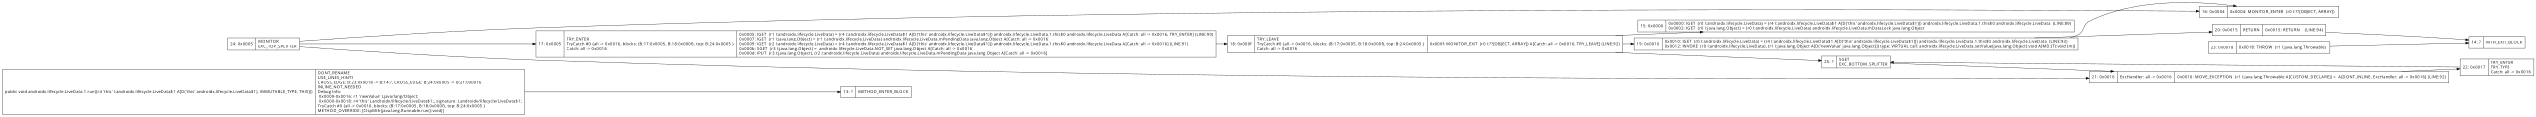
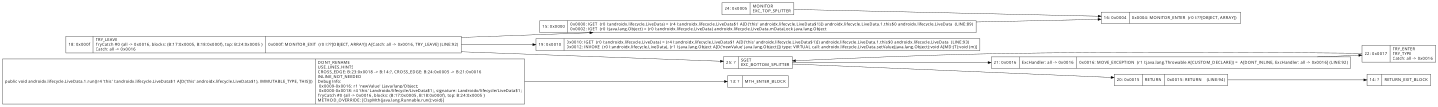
  digraph {
    fontname="Open Sans"
    rankdir=LR
    node [fontname="Open Sans" shape=record]
    edge [fontname="Open Sans"]
-   n1 [label="{13\:\ ?|METHOD_ENTER_BLOCK\l}"]
+   n1 [label="{13\:\ ?|MTH_ENTER_BLOCK\l}"]
    n2 [label="{15\:\ 0x0000|0x0000: IGET  (r0 I:androidx.lifecycle.LiveData) = (r4 I:androidx.lifecycle.LiveData$1 A[D('this' androidx.lifecycle.LiveData$1)]) androidx.lifecycle.LiveData.1.this$0 androidx.lifecycle.LiveData  (LINE:89)\l0x0002: IGET  (r0 I:java.lang.Object) = (r0 I:androidx.lifecycle.LiveData) androidx.lifecycle.LiveData.mDataLock java.lang.Object \l}"]
    n3 [label="{16\:\ 0x0004|0x0004: MONITOR_ENTER  (r0 I:??[OBJECT, ARRAY]) \l}"]
    n4 [label="{24\:\ 0x0005|MONITOR\lEXC_TOP_SPLITTER\l}"]
-   n5 [label="{17\:\ 0x0005|TRY_ENTER\lTryCatch #0 \{all \-\> 0x0016, blocks: (B:17:0x0005, B:18:0x000f), top: B:24:0x0005 \}\lCatch: all \-\> 0x0016\l|0x0005: IGET  (r1 I:androidx.lifecycle.LiveData) = (r4 I:androidx.lifecycle.LiveData$1 A[D('this' androidx.lifecycle.LiveData$1)]) androidx.lifecycle.LiveData.1.this$0 androidx.lifecycle.LiveData A[Catch: all \-\> 0x0016, TRY_ENTER] (LINE:90)\l0x0007: IGET  (r1 I:java.lang.Object) = (r1 I:androidx.lifecycle.LiveData) androidx.lifecycle.LiveData.mPendingData java.lang.Object A[Catch: all \-\> 0x0016]\l0x0009: IGET  (r2 I:androidx.lifecycle.LiveData) = (r4 I:androidx.lifecycle.LiveData$1 A[D('this' androidx.lifecycle.LiveData$1)]) androidx.lifecycle.LiveData.1.this$0 androidx.lifecycle.LiveData A[Catch: all \-\> 0x0016] (LINE:91)\l0x000b: SGET  (r3 I:java.lang.Object) =  androidx.lifecycle.LiveData.NOT_SET java.lang.Object A[Catch: all \-\> 0x0016]\l0x000d: IPUT  (r3 I:java.lang.Object), (r2 I:androidx.lifecycle.LiveData) androidx.lifecycle.LiveData.mPendingData java.lang.Object A[Catch: all \-\> 0x0016]\l}"]
    n6 [label="{21\:\ 0x0016|ExcHandler: all \-\> 0x0016\l|0x0016: MOVE_EXCEPTION  (r1 I:java.lang.Throwable A[CUSTOM_DECLARE]) =  A[DONT_INLINE, ExcHandler: all \-\> 0x0016] (LINE:92)\l}"]
    n7 [label="{18\:\ 0x000f|TRY_LEAVE\lTryCatch #0 \{all \-\> 0x0016, blocks: (B:17:0x0005, B:18:0x000f), top: B:24:0x0005 \}\lCatch: all \-\> 0x0016\l|0x000f: MONITOR_EXIT  (r0 I:??[OBJECT, ARRAY]) A[Catch: all \-\> 0x0016, TRY_LEAVE] (LINE:92)\l}"]
    n8 [label="{22\:\ 0x0017|TRY_ENTER\lTRY_TYPE\lCatch: all \-\> 0x0016\l}"]
    n9 [label="{19\:\ 0x0010|0x0010: IGET  (r0 I:androidx.lifecycle.LiveData) = (r4 I:androidx.lifecycle.LiveData$1 A[D('this' androidx.lifecycle.LiveData$1)]) androidx.lifecycle.LiveData.1.this$0 androidx.lifecycle.LiveData  (LINE:93)\l0x0012: INVOKE  (r0 I:androidx.lifecycle.LiveData), (r1 I:java.lang.Object A[D('newValue' java.lang.Object)]) type: VIRTUAL call: androidx.lifecycle.LiveData.setValue(java.lang.Object):void A[MD:(T):void (m)]\l}"]
    n10 [label="{25\:\ ?|SGET\lEXC_BOTTOM_SPLITTER\l}"]
    n11 [label="{20\:\ 0x0015|RETURN\l|0x0015: RETURN    (LINE:94)\l}"]
-   n12 [label="{14\:\ ?|MTH_EXIT_BLOCK\l}"]
-   n13 [label="{23\:\ 0x0018|0x0018: THROW  (r1 I:java.lang.Throwable) \l}"]
+   n12 [label="{14\:\ ?|RETURN_EXIT_BLOCK\l}"]
    n14 [label="{public void androidx.lifecycle.LiveData.1.run((r4 'this' I:androidx.lifecycle.LiveData$1 A[D('this' androidx.lifecycle.LiveData$1), IMMUTABLE_TYPE, THIS]))  | DONT_RENAME\lUSE_LINES_HINTS\lCROSS_EDGE: B:23:0x0018 \-\> B:14:?, CROSS_EDGE: B:24:0x0005 \-\> B:21:0x0016\lINLINE_NOT_NEEDED\lDebug Info:\l  0x0009\-0x0016: r1 'newValue' Ljava\/lang\/Object;\l  0x0000\-0x0018: r4 'this' Landroidx\/lifecycle\/LiveData$1;, signature: Landroidx\/lifecycle\/LiveData$1;\lTryCatch #0 \{all \-\> 0x0016, blocks: (B:17:0x0005, B:18:0x000f), top: B:24:0x0005 \}\lMETHOD_OVERRIDE: [ClspMth\{java.lang.Runnable.run():void\}]\l}"]
-   n9 -> n3
+   n2 -> n3
    n4 -> n3
-   n4 -> n5
-   n4 -> n6
-   n5 -> n7
    n6 -> n8
    n7 -> n2
    n7 -> n9
    n7 -> n10
    n8 -> n10
-   n9 -> n11
+   n10 -> n11
    n10 -> n6
    n11 -> n12
-   n13 -> n12
    n14 -> n1
  }
